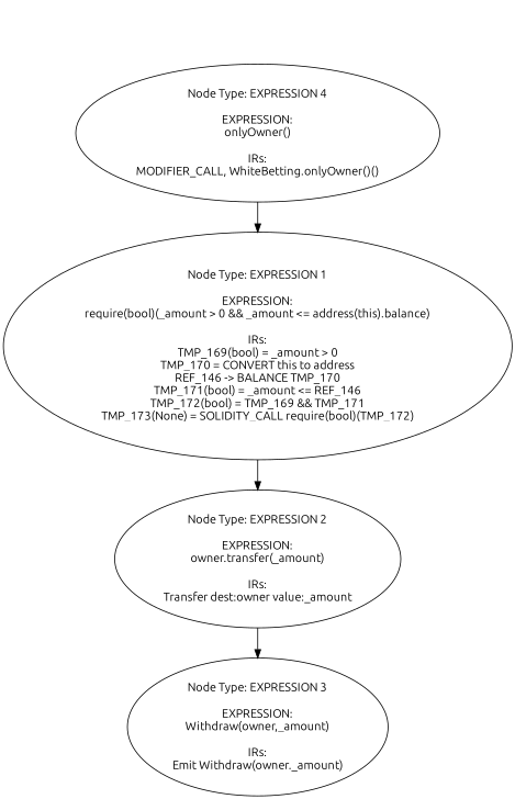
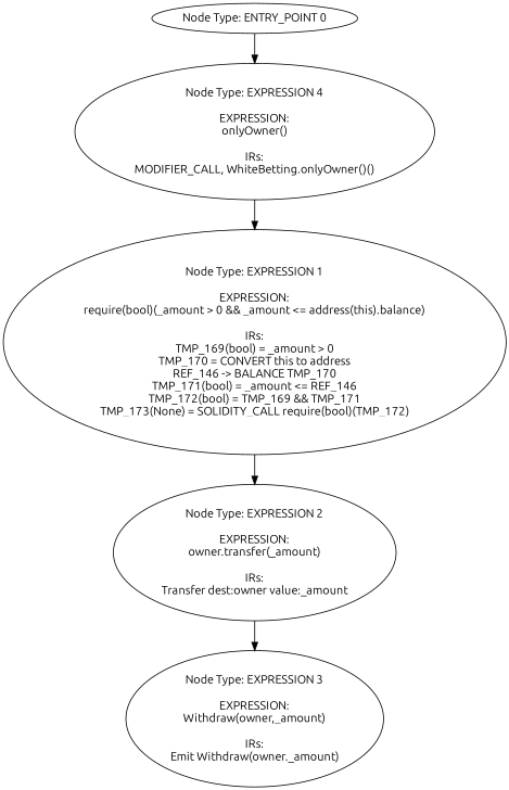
  digraph {
    fontname=Ubuntu
    node [fontname=Ubuntu]
    edge [fontname=Ubuntu]
+   n1 [label="Node Type: ENTRY_POINT 0\n"]
    n2 [label="Node Type: EXPRESSION 4\n\nEXPRESSION:\nonlyOwner()\n\nIRs:\nMODIFIER_CALL, WhiteBetting.onlyOwner()()"]
    n3 [label="Node Type: EXPRESSION 1\n\nEXPRESSION:\nrequire(bool)(_amount > 0 && _amount <= address(this).balance)\n\nIRs:\nTMP_169(bool) = _amount > 0\nTMP_170 = CONVERT this to address\nREF_146 -> BALANCE TMP_170\nTMP_171(bool) = _amount <= REF_146\nTMP_172(bool) = TMP_169 && TMP_171\nTMP_173(None) = SOLIDITY_CALL require(bool)(TMP_172)"]
    n4 [label="Node Type: EXPRESSION 2\n\nEXPRESSION:\nowner.transfer(_amount)\n\nIRs:\nTransfer dest:owner value:_amount"]
    n5 [label="Node Type: EXPRESSION 3\n\nEXPRESSION:\nWithdraw(owner,_amount)\n\nIRs:\nEmit Withdraw(owner._amount)"]
+   n1 -> n2
    n2 -> n3
    n3 -> n4
    n4 -> n5
  }
